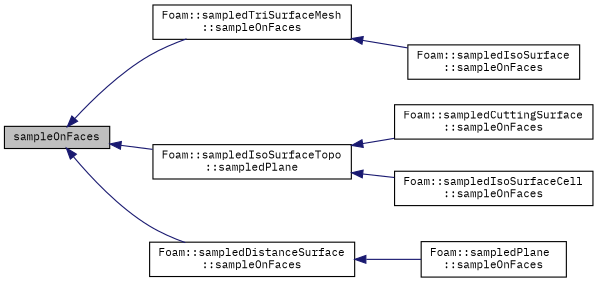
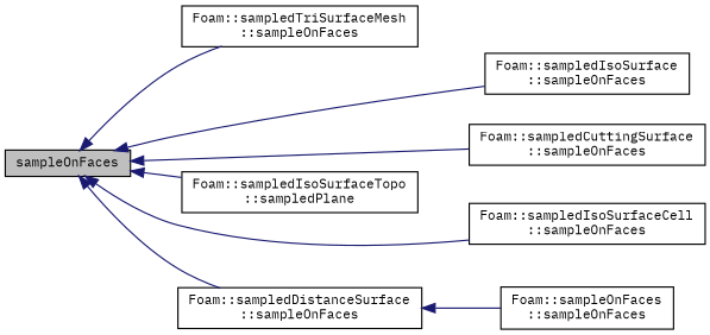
  digraph {
    fontname="IBM Plex Mono"
    rankdir=LR
    node [color=black fontname="IBM Plex Mono" fontsize=10 shape=record]
    edge [color=midnightblue dir=back fontname="IBM Plex Mono" fontsize=10 labelfontname=Helvetica labelfontsize=10 style=solid]
    n1 [fillcolor=grey75 fontcolor=black height=0.2 label=sampleOnFaces style=filled width=0.4]
    n2 [height=0.2 label="Foam::sampledCuttingSurface\l::sampleOnFaces" width=0.4]
    n3 [height=0.2 label="Foam::sampledTriSurfaceMesh\l::sampleOnFaces" width=0.4]
    n4 [height=0.2 label="Foam::sampledIsoSurface\l::sampleOnFaces" width=0.4]
    n5 [height=0.2 label="Foam::sampledDistanceSurface\l::sampleOnFaces" width=0.4]
    n6 [height=0.2 label="Foam::sampledIsoSurfaceTopo\l::sampledPlane" width=0.4]
    n7 [height=0.2 label="Foam::sampledIsoSurfaceCell\l::sampleOnFaces" width=0.4]
-   n8 [height=0.2 label="Foam::sampledPlane\l::sampleOnFaces" width=0.4]
-   n6 -> n2
+   n8 [height=0.2 label="Foam::sampleOnFaces\l::sampleOnFaces" width=0.4]
+   n1 -> n2
    n1 -> n3
-   n3 -> n4
+   n1 -> n4
    n1 -> n5
    n1 -> n6
-   n6 -> n7
+   n1 -> n7
    n5 -> n8
  }
